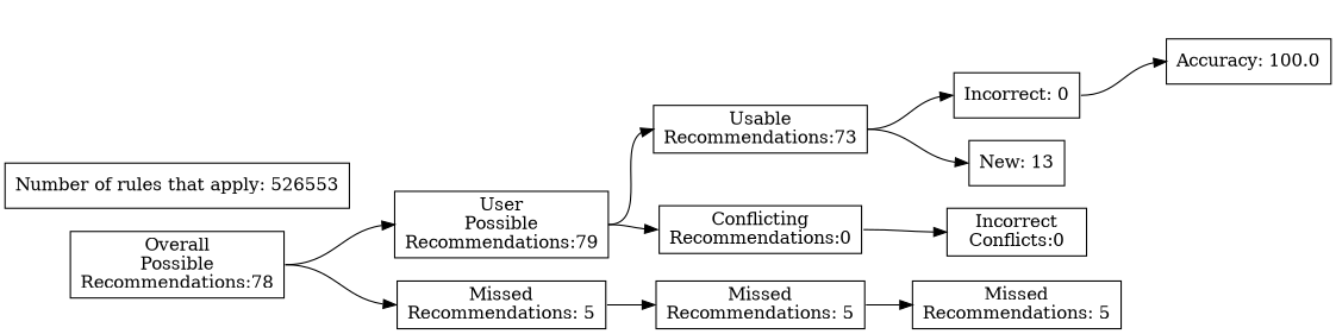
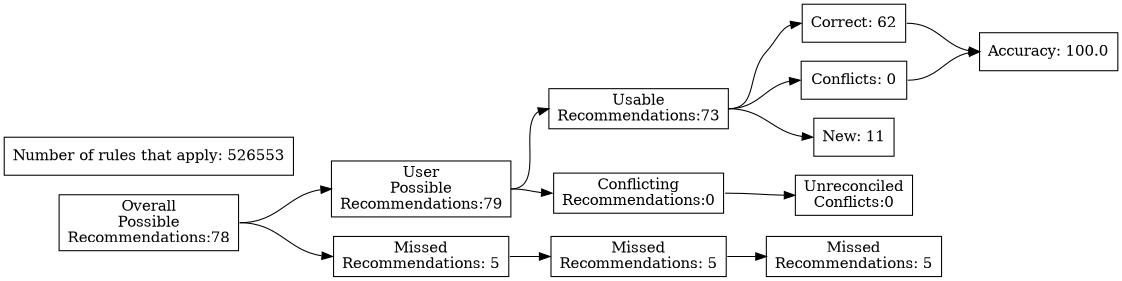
  digraph {
    rankdir=LR
    node [shape=box]
    edge [headport=w tailport=e]
    n1 [label="Overall\nPossible\nRecommendations:78"]
    n2 [label="User\nPossible\nRecommendations:79"]
    n3 [label="Missed\nRecommendations: 5"]
    n4 [label="Usable\nRecommendations:73"]
    n5 [label="Conflicting\nRecommendations:0"]
    n6 [label="Missed\nRecommendations: 5"]
-   n8 [label="Incorrect: 0"]
-   n9 [label="New: 13"]
-   n10 [label="Incorrect\nConflicts:0"]
+   n7 [label="Correct: 62"]
+   n8 [label="Conflicts: 0"]
+   n9 [label="New: 11"]
+   n10 [label="Unreconciled\nConflicts:0"]
    n11 [label="Missed\nRecommendations: 5"]
    n12 [label="Accuracy: 100.0"]
    n13 [label="Number of rules that apply: 526553"]
    n1 -> n2
    n1 -> n3
    n2 -> n4
    n2 -> n5
    n3 -> n6
+   n4 -> n7
    n4 -> n8
    n4 -> n9
    n5 -> n10
    n6 -> n11
+   n7 -> n12
    n8 -> n12
  }
